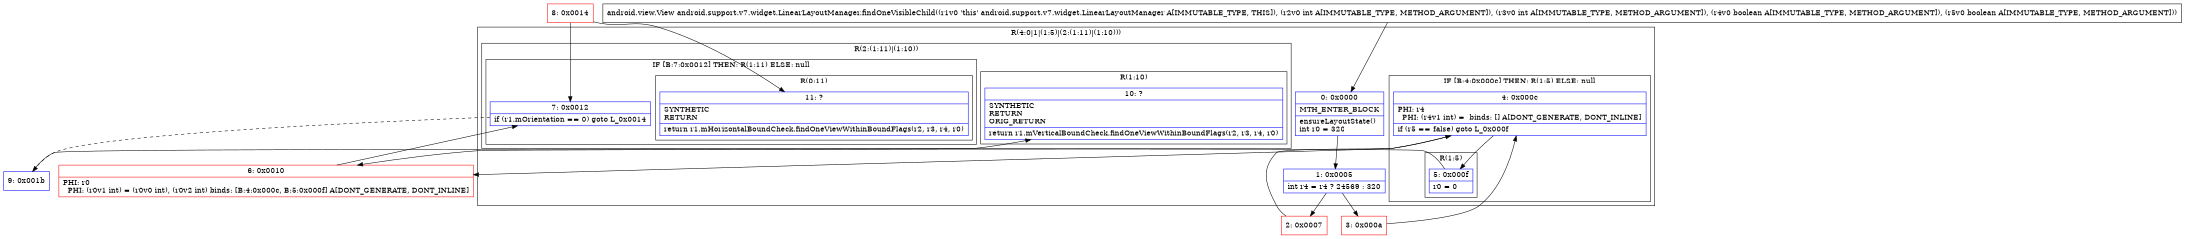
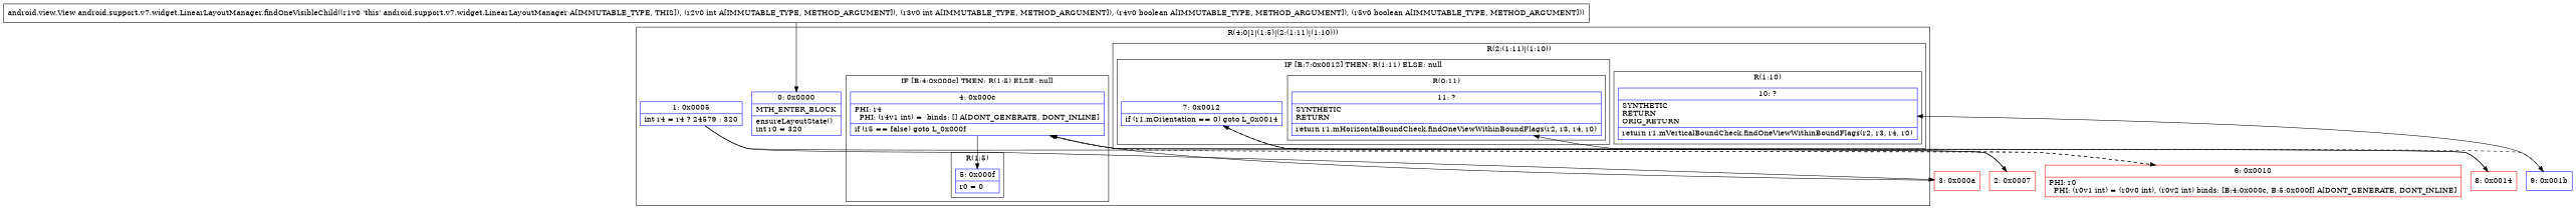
  digraph {
    node [color=blue shape=record]
    n1 [label="{5\:\ 0x000f|r0 = 0\l}"]
    n2 [label="{4\:\ 0x000c|PHI: r4 \l  PHI: (r4v1 int) =  binds: [] A[DONT_GENERATE, DONT_INLINE]\l|if (r5 == false) goto L_0x000f\l}"]
    n3 [label="{11\:\ ?|SYNTHETIC\lRETURN\l|return r1.mHorizontalBoundCheck.findOneViewWithinBoundFlags(r2, r3, r4, r0)\l}"]
    n4 [label="{7\:\ 0x0012|if (r1.mOrientation == 0) goto L_0x0014\l}"]
    n5 [label="{10\:\ ?|SYNTHETIC\lRETURN\lORIG_RETURN\l|return r1.mVerticalBoundCheck.findOneViewWithinBoundFlags(r2, r3, r4, r0)\l}"]
    n6 [label="{0\:\ 0x0000|MTH_ENTER_BLOCK\l|ensureLayoutState()\lint r0 = 320\l}"]
-   n7 [label="{1\:\ 0x0005|int r4 = r4 ? 24569 : 320\l}"]
+   n7 [label="{1\:\ 0x0005|int r4 = r4 ? 24579 : 320\l}"]
    n8 [color=red label="{6\:\ 0x0010|PHI: r0 \l  PHI: (r0v1 int) = (r0v0 int), (r0v2 int) binds: [B:4:0x000c, B:5:0x000f] A[DONT_GENERATE, DONT_INLINE]\l}"]
    n9 [color=red label="{8\:\ 0x0014}"]
    n10 [label="{9\:\ 0x001b}"]
    n11 [color=red label="{2\:\ 0x0007}"]
    n12 [color=red label="{3\:\ 0x000a}"]
    n13 [label="{android.view.View android.support.v7.widget.LinearLayoutManager.findOneVisibleChild((r1v0 'this' android.support.v7.widget.LinearLayoutManager A[IMMUTABLE_TYPE, THIS]), (r2v0 int A[IMMUTABLE_TYPE, METHOD_ARGUMENT]), (r3v0 int A[IMMUTABLE_TYPE, METHOD_ARGUMENT]), (r4v0 boolean A[IMMUTABLE_TYPE, METHOD_ARGUMENT]), (r5v0 boolean A[IMMUTABLE_TYPE, METHOD_ARGUMENT])) }" color=""]
    subgraph cluster_1 {
      label="R(4:0|1|(1:5)|(2:(1:11)|(1:10)))"
      n6
      n7
      subgraph cluster_2 {
        label="IF [B:4:0x000c] THEN: R(1:5) ELSE: null"
        n2
        subgraph cluster_3 {
          label="R(1:5)"
          n1
        }
      }
      subgraph cluster_4 {
        label="R(2:(1:11)|(1:10))"
        subgraph cluster_5 {
          label="IF [B:7:0x0012] THEN: R(1:11) ELSE: null"
          n4
          subgraph cluster_6 {
            label="R(0:11)"
            n3
          }
        }
        subgraph cluster_7 {
          label="R(1:10)"
          n5
        }
      }
    }
-   n1 -> n8
    n2 -> n1
-   n2 -> n8 [style=solid]
-   n9 -> n4
+   n2 -> n8 [style=dashed]
+   n4 -> n9
    n4 -> n10 [style=dashed]
-   n6 -> n7
    n7 -> n11
    n7 -> n12
-   n8 -> n4
+   n8 -> n4 [style=dashed]
    n9 -> n3
    n10 -> n5
    n11 -> n2
    n12 -> n2
    n13 -> n6
  }
